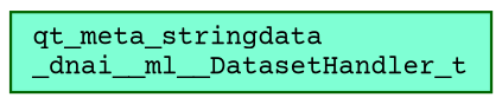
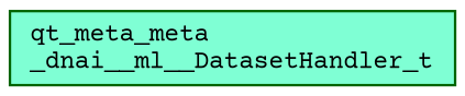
  digraph {
    rankdir=LR
    fontname="Courier Prime"
-   n1 [color=darkgreen fillcolor=aquamarine fontname="Courier Prime" fontsize=10 height=0.2 label="qt_meta_stringdata\l_dnai__ml__DatasetHandler_t" shape=record style=filled width=0.4]
+   n1 [color=darkgreen fillcolor=aquamarine fontname="Courier Prime" fontsize=10 height=0.2 label="qt_meta_meta\l_dnai__ml__DatasetHandler_t" shape=record style=filled width=0.4]
  }
